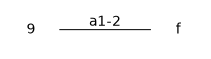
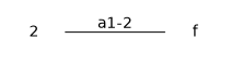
  graph {
    forcelabels=true
    nodesep=0.05
    rankdir=LR
    ranksep=0.8
    splines=false
    node [fixedsize=true fontname=DejaVuSans forcelabels=true labelfontsize=12 scale=true shape=none]
    n1 [height=0.7 label=f]
-   2 [height=0.7 label=9]
+   2 [height=0.7]
    2 -- n1 [fontname=DejaVuSans label="a1-2" labelangle=320.0 labeldistance=1.2 labelfontsize=12]
  }
